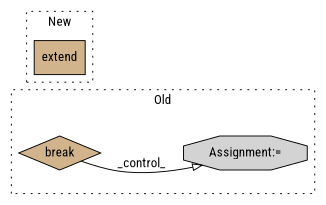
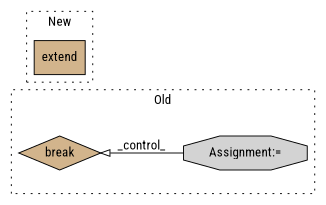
  digraph {
    rankdir=LR
    fontname="Roboto Condensed"
    node [style=filled fillcolor=tan fontname="Roboto Condensed"]
    n1 [a=10 l=6 label=break s=10312 shape=diamond]
    n2 [a=7 l="65,2" label="Assignment:=" s="10046,10143" shape=octagon fillcolor=lightgrey]
    n3 [a=32 l="24,-5" label=extend s="9701,9850" shape=box]
    subgraph cluster_1 {
      label=Old
      style=dotted
      n1
      n2
    }
    subgraph cluster_2 {
      label=New
      style=dotted
      n3
    }
-   n1 -> n2 [label=_control_ arrowhead=onormal fontname="Roboto Condensed"]
+   n2 -> n1 [label=_control_ arrowhead=onormal fontname="Roboto Condensed"]
  }
